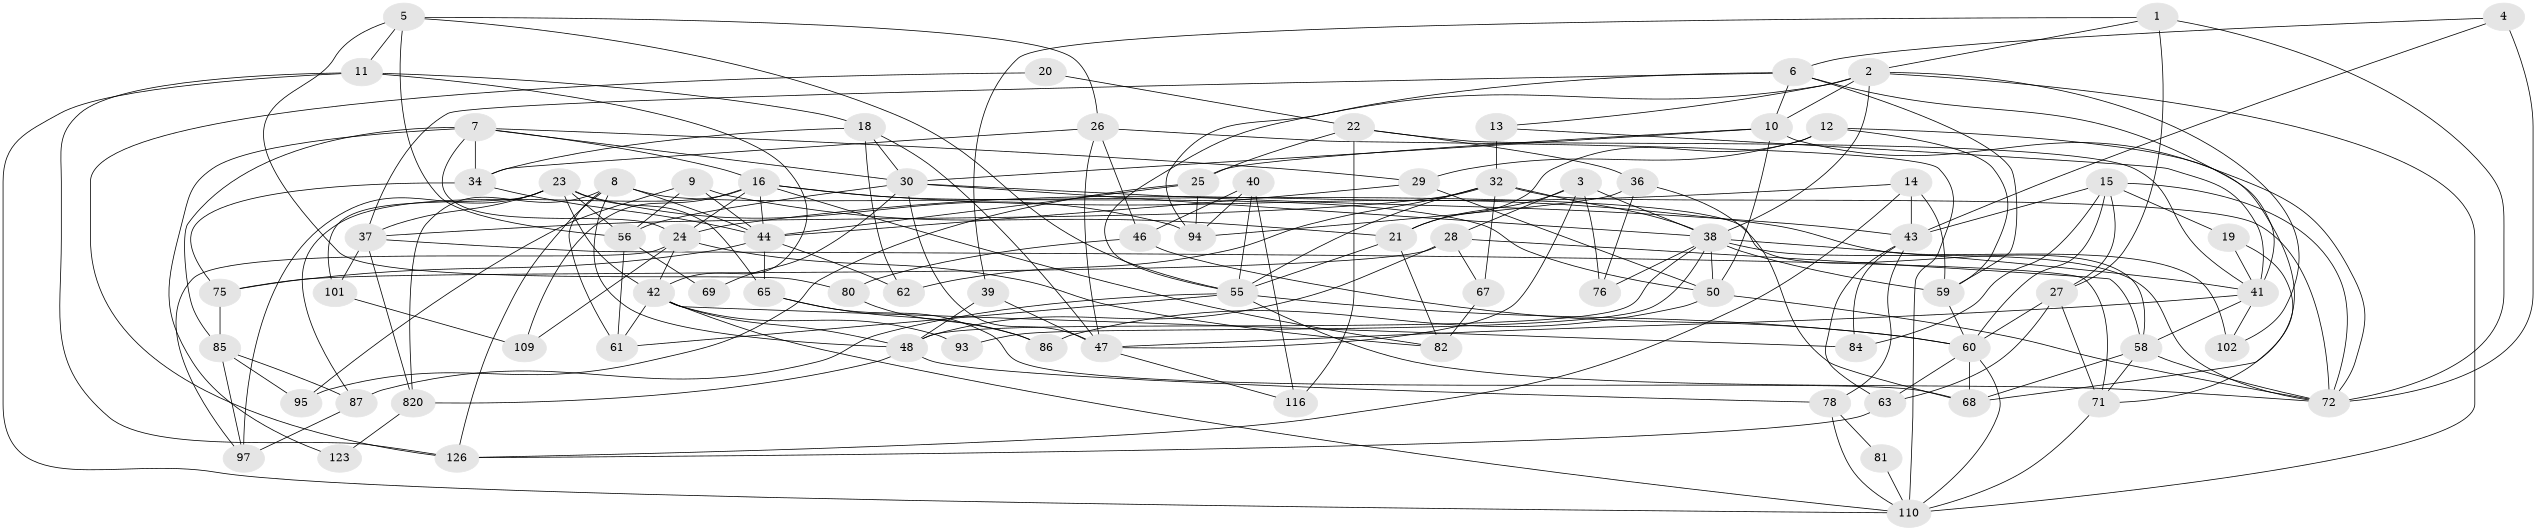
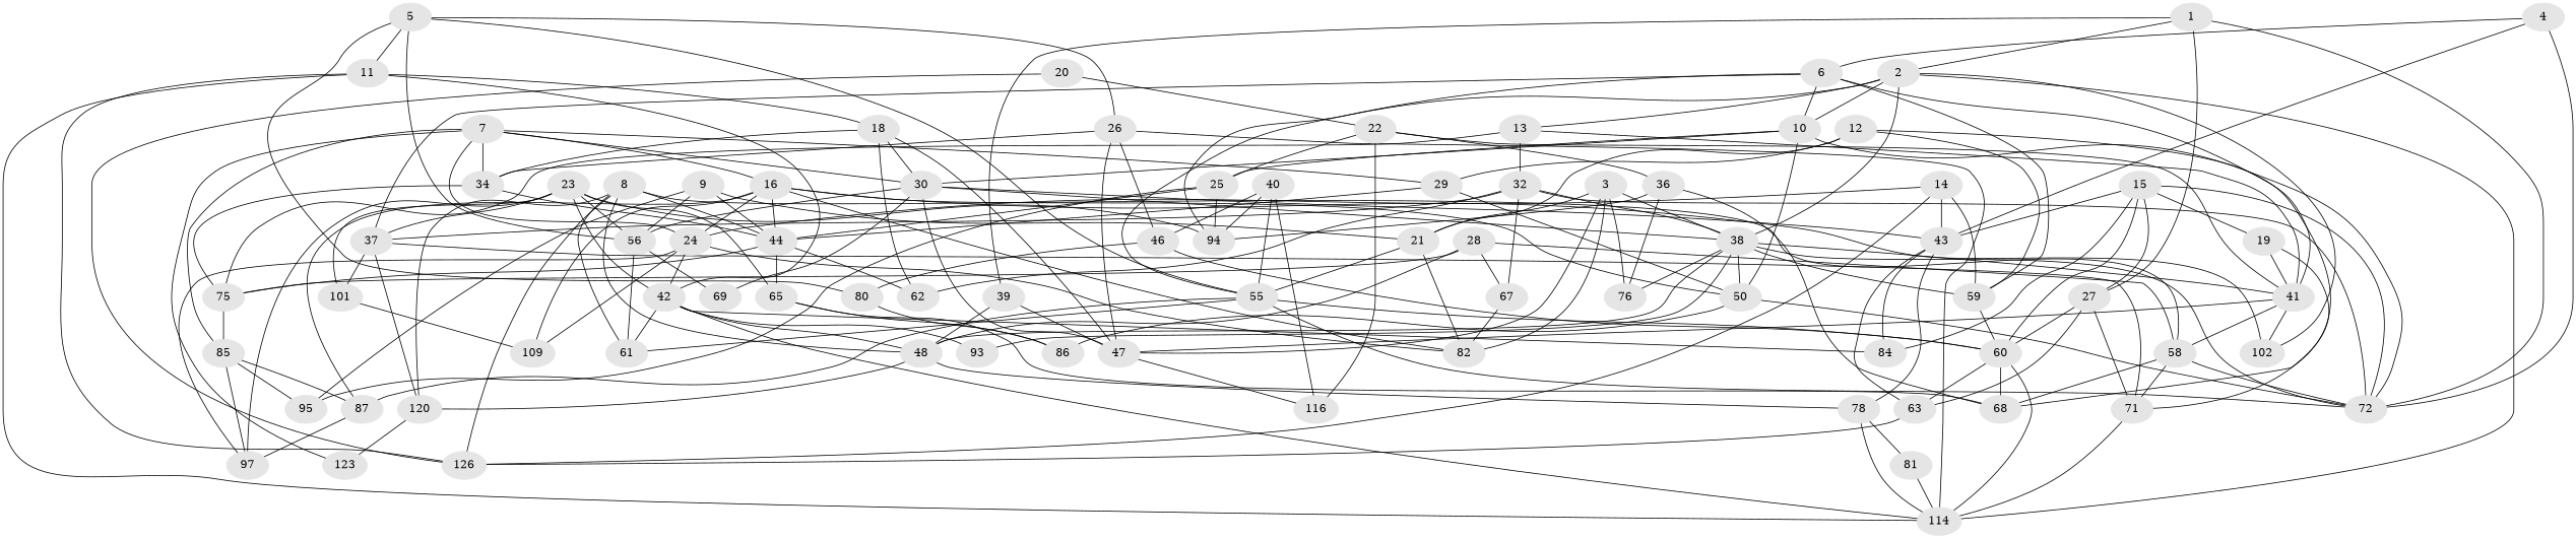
  graph {
    node [color=gray90 style=filled]
    1 [super="+91"]
    2 [super="+100"]
    27
    39
    72 [super="+89"]
    10
    13 [super="+112"]
    38 [super="+77"]
    55 [super="+106"]
    102
-   110 [super="+124"]
+   110 [super="+124" label=114]
    60 [super="+92"]
    71
    63
    47 [super="+108"]
    48 [super="+111"]
    30 [super="+73"]
    25 [super="+103"]
    50 [super="+113"]
    41 [super="+54"]
    32 [super="+49"]
    75
    76
    59 [super="+66"]
    93
    61
    87 [super="+115"]
    3 [super="+64"]
    21 [super="+51"]
    82 [super="+118"]
    116
    4 [super="+35"]
    6 [super="+90"]
    43 [super="+125"]
    37 [super="+114"]
    94
    84
    78 [super="+79"]
    5 [super="+86"]
    11 [super="+107"]
    26 [super="+57"]
    56 [super="+105"]
    80
    126
    18
    42 [super="+70"]
    34
    46 [super="+98"]
    69
    n50 [label=86]
-   120 [label=820]
+   120
    101
    58 [super="+83"]
    7 [super="+88"]
    16 [super="+17"]
    24 [super="+119"]
    29
    85 [super="+117"]
    123
    44 [super="+53"]
    109
    97
    95
    8 [super="+104"]
    62
    65 [super="+99"]
    68
    9 [super="+52"]
    12 [super="+121"]
    67
    14
    15 [super="+122"]
    19
    22 [super="+74"]
    36 [super="+127"]
    20
    23 [super="+45"]
    28 [super="+33"]
    40
    81
    1 -- 2
    1 -- 27
    1 -- 39
    1 -- 72
    2 -- 10
    2 -- 13
    2 -- 38
    2 -- 55
    2 -- 102
    2 -- 110
    27 -- 60
    27 -- 71
    27 -- 63
    39 -- 47
    39 -- 48
    10 -- 72
    10 -- 30
    10 -- 25
    10 -- 50
    13 -- 41
    13 -- 32 [weight=2]
+   13 -- 75
    38 -- 72
    38 -- 48
    38 -- 50
    38 -- 41
    38 -- 76
    38 -- 59
    38 -- 93
    55 -- 72
    55 -- 60
    55 -- 61
    55 -- 87
    60 -- 110
    60 -- 63
    60 -- 68
    71 -- 110
    63 -- 126
    47 -- 116
    48 -- 78
    48 -- 120
    30 -- 38
    30 -- 47
    30 -- 43
    30 -- 56
    30 -- 69
    25 -- 94
    25 -- 44
    25 -- 95
    50 -- 72
    50 -- n50
    41 -- 102
    41 -- 47
    41 -- 58
    32 -- 72
    32 -- 38
-   32 -- 55
    32 -- 37
    32 -- 62
    32 -- 67
    75 -- 85
    59 -- 60
    87 -- 97
    3 -- 38
    3 -- 47
    3 -- 76
    3 -- 21
-   3 -- 28
+   3 -- 82
    21 -- 55
    21 -- 82 [weight=2]
    4 -- 72
    4 -- 6
    4 -- 43
    6 -- 10
    6 -- 41
    6 -- 59
    6 -- 37
    6 -- 94
    43 -- 63
    43 -- 84
    43 -- 78
    37 -- 71
    37 -- 120
    37 -- 101
    78 -- 110
    78 -- 81
    5 -- 55
    5 -- 11
    5 -- 26
    5 -- 56
    5 -- 80
    11 -- 110
    11 -- 126
    11 -- 18
    11 -- 42
    26 -- 110
    26 -- 47
    26 -- 34
    26 -- 46 [weight=2]
    56 -- 61
    56 -- 69
    80 -- n50
    18 -- 47
    18 -- 30
    18 -- 34
    18 -- 62
    42 -- 110
    42 -- 48
    42 -- 93
    42 -- 61
    42 -- 84
    34 -- 75
    34 -- 44
    46 -- 60
    46 -- 80
    120 -- 123
    101 -- 109
    58 -- 72
    58 -- 71
    58 -- 68
    7 -- 30
    7 -- 34
    7 -- 16
    7 -- 24
    7 -- 29
    7 -- 85
    7 -- 123
    16 -- 102
    16 -- 50
    16 -- 87
    16 -- 82
    16 -- 24
    16 -- 44
    16 -- 109
    24 -- 82
    24 -- 42
    24 -- 109
    24 -- 97
    29 -- 50
    29 -- 44
    85 -- 87 [weight=2]
    85 -- 97
    85 -- 95
    44 -- 75
    44 -- 62
    44 -- 65
    8 -- 48
    8 -- 61
    8 -- 126
    8 -- 120
    8 -- 58
    8 -- 44
    65 -- n50
    65 -- 68
    9 -- 21
    9 -- 56
    9 -- 44
    9 -- 95
    12 -- 59
    12 -- 21
    12 -- 29
    12 -- 68
    67 -- 82
    14 -- 59
    14 -- 43
    14 -- 126
    14 -- 24
    15 -- 27
    15 -- 72
    15 -- 60
    15 -- 43
    15 -- 84
    15 -- 19
    19 -- 71
    19 -- 41
    22 -- 25
    22 -- 41
    22 -- 116
    22 -- 36
    36 -- 76
    36 -- 94
    36 -- 68
    20 -- 126
    20 -- 22
    23 -- 37
    23 -- 94
    23 -- 56
    23 -- 42
    23 -- 101
    23 -- 97
    23 -- 65
    28 -- 48
    28 -- 75
    28 -- 58
    28 -- 67
    40 -- 55
    40 -- 116
    40 -- 94
    40 -- 46
    81 -- 110
  }
